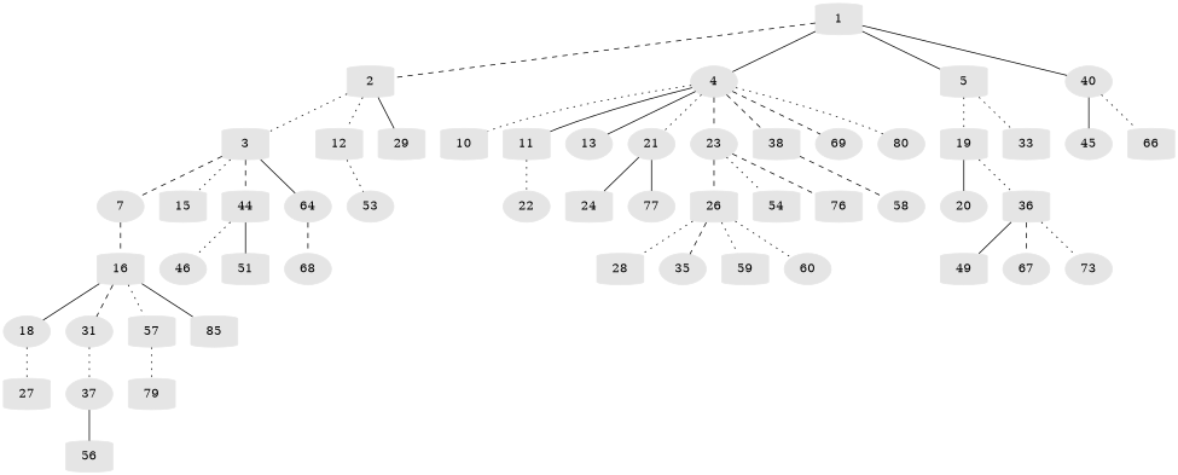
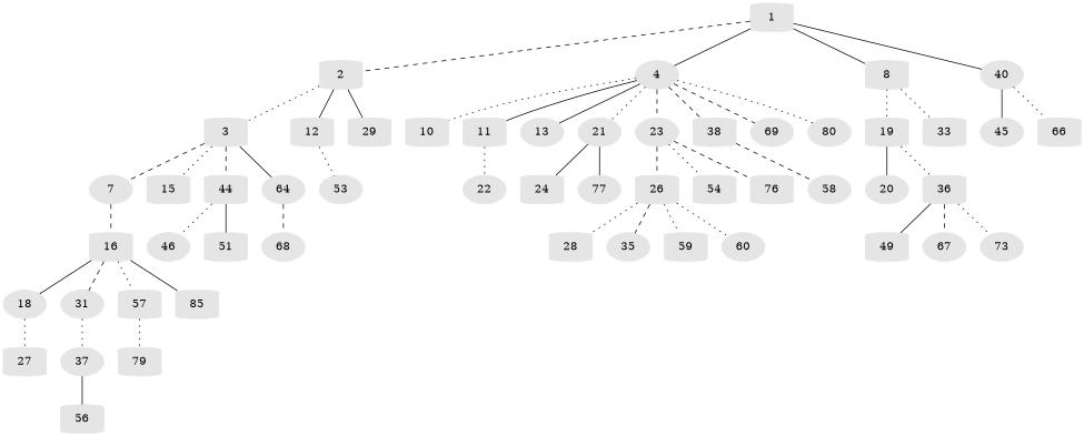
  graph {
    node [color=gray90 shape=cylinder style=filled]
    edge [style=dotted]
    1 [super="+65"]
    2 [super="+5"]
    4 [shape=ellipse super="+9"]
-   8 [super="+14" label=5]
+   8 [super="+14"]
    40 [shape=ellipse super="+52"]
    3 [super="+6"]
    12 [super="+61"]
    29 [super="+30"]
    10 [super="+71"]
    11 [super="+34"]
    13 [shape=ellipse]
    21 [shape=ellipse super="+43"]
    23 [shape=ellipse super="+25"]
    38 [super="+42"]
    69 [shape=ellipse]
    80 [shape=ellipse]
    19 [super="+48"]
    33
    45 [shape=ellipse]
    66
    7 [shape=ellipse super="+63"]
    15
    44 [super="+74"]
    64 [shape=ellipse super="+78"]
    53 [shape=ellipse]
    16 [super="+17"]
    46 [shape=ellipse super="+72"]
    51
    68 [shape=ellipse]
    22 [shape=ellipse super="+32"]
    24
    77 [shape=ellipse]
    26 [super="+41"]
    54 [super="+55"]
    76
    n36 [label=58 shape=ellipse super="+75"]
    18 [shape=ellipse super="+81"]
    31 [shape=ellipse super="+70"]
    57
    n40 [label=85]
    20 [shape=ellipse]
    36 [super="+58"]
    27
    37 [shape=ellipse super="+39"]
    79 [super="+84"]
    49 [super="+62"]
    67 [shape=ellipse]
    73 [shape=ellipse super="+82"]
    28
    35 [shape=ellipse]
    59
    60 [shape=ellipse]
    56
    1 -- 2 [style=dashed]
    1 -- 4 [style=solid]
    1 -- 8 [style=solid]
    1 -- 40 [style=solid]
    2 -- 3
-   2 -- 12
+   2 -- 12 [style=solid]
    2 -- 29 [style=solid]
    4 -- 10
    4 -- 11 [style=solid]
    4 -- 13 [style=solid]
    4 -- 21
    4 -- 23 [style=dashed]
    4 -- 38 [style=dashed]
    4 -- 69 [style=dashed]
    4 -- 80
    8 -- 19
    8 -- 33
    40 -- 45 [style=solid]
    40 -- 66
    3 -- 7 [style=dashed]
    3 -- 15
    3 -- 44 [style=dashed]
    3 -- 64 [style=solid]
    12 -- 53
    11 -- 22
    21 -- 24 [style=solid]
    21 -- 77 [style=solid]
    23 -- 26 [style=dashed]
    23 -- 54
    23 -- 76 [style=dashed]
    38 -- n36 [style=dashed]
    19 -- 20 [style=solid]
    19 -- 36
    7 -- 16 [style=dashed]
    44 -- 46
    44 -- 51 [style=solid]
    64 -- 68 [style=dashed]
    16 -- 18 [style=solid]
    16 -- 31 [style=dashed]
    16 -- 57
    16 -- n40 [style=solid]
    26 -- 28
    26 -- 35 [style=dashed]
    26 -- 59
    26 -- 60
    18 -- 27
    31 -- 37
    57 -- 79
    36 -- 49 [style=solid]
    36 -- 67 [style=dashed]
    36 -- 73
    37 -- 56 [style=solid]
  }
